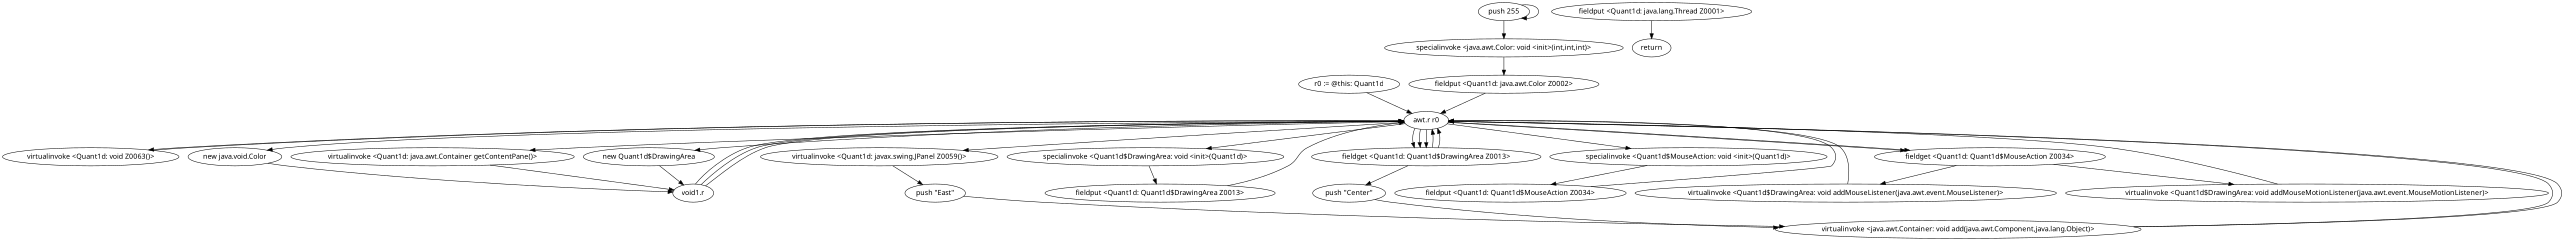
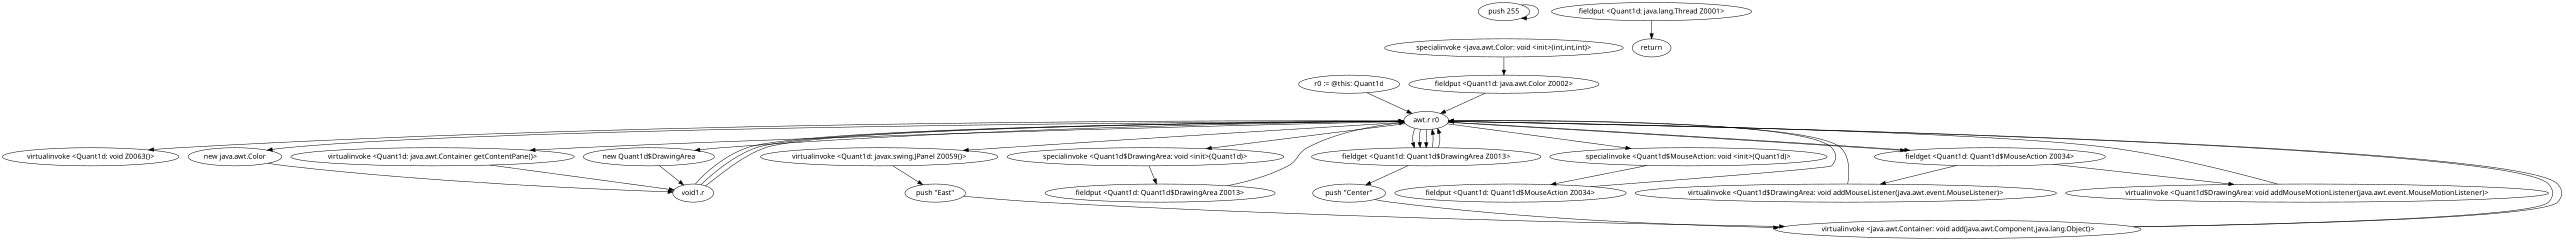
  digraph {
    fontname="Noto Sans"
    node [fontname="Noto Sans"]
    edge [fontname="Noto Sans"]
    n1 [label="awt.r r0"]
    "r0 := @this: Quant1d"
    "virtualinvoke <Quant1d: void Z0063()>"
-   "new java.awt.Color" [label="new java.void.Color"]
+   "new java.awt.Color"
    "virtualinvoke <Quant1d: java.awt.Container getContentPane()>"
    "virtualinvoke <Quant1d: javax.swing.JPanel Z0059()>"
    "new Quant1d$DrawingArea"
    "specialinvoke <Quant1d$DrawingArea: void <init>(Quant1d)>"
    "fieldget <Quant1d: Quant1d$DrawingArea Z0013>"
    "specialinvoke <Quant1d$MouseAction: void <init>(Quant1d)>"
    "fieldget <Quant1d: Quant1d$MouseAction Z0034>"
    n12 [label="void1.r"]
    "push \"East\""
    "fieldput <Quant1d: Quant1d$DrawingArea Z0013>"
    "push \"Center\""
    "fieldput <Quant1d: Quant1d$MouseAction Z0034>"
    "virtualinvoke <Quant1d$DrawingArea: void addMouseListener(java.awt.event.MouseListener)>"
    "virtualinvoke <Quant1d$DrawingArea: void addMouseMotionListener(java.awt.event.MouseMotionListener)>"
    "push 255"
    "specialinvoke <java.awt.Color: void <init>(int,int,int)>"
    "fieldput <Quant1d: java.awt.Color Z0002>"
    "virtualinvoke <java.awt.Container: void add(java.awt.Component,java.lang.Object)>"
    "fieldput <Quant1d: java.lang.Thread Z0001>"
    return
    n1 -> "virtualinvoke <Quant1d: void Z0063()>"
    n1 -> "new java.awt.Color"
    n1 -> "virtualinvoke <Quant1d: java.awt.Container getContentPane()>"
    n1 -> "virtualinvoke <Quant1d: javax.swing.JPanel Z0059()>"
    n1 -> "new Quant1d$DrawingArea"
    n1 -> "specialinvoke <Quant1d$DrawingArea: void <init>(Quant1d)>"
    n1 -> "fieldget <Quant1d: Quant1d$DrawingArea Z0013>"
    n1 -> "fieldget <Quant1d: Quant1d$DrawingArea Z0013>"
    n1 -> "fieldget <Quant1d: Quant1d$DrawingArea Z0013>"
    n1 -> "specialinvoke <Quant1d$MouseAction: void <init>(Quant1d)>"
    n1 -> "fieldget <Quant1d: Quant1d$MouseAction Z0034>"
    n1 -> "fieldget <Quant1d: Quant1d$MouseAction Z0034>"
    "r0 := @this: Quant1d" -> n1
-   "virtualinvoke <Quant1d: void Z0063()>" -> n1
    "new java.awt.Color" -> n12
    "virtualinvoke <Quant1d: java.awt.Container getContentPane()>" -> n12
    "virtualinvoke <Quant1d: javax.swing.JPanel Z0059()>" -> "push \"East\""
    "new Quant1d$DrawingArea" -> n12
    "specialinvoke <Quant1d$DrawingArea: void <init>(Quant1d)>" -> "fieldput <Quant1d: Quant1d$DrawingArea Z0013>"
    "fieldget <Quant1d: Quant1d$DrawingArea Z0013>" -> n1
    "fieldget <Quant1d: Quant1d$DrawingArea Z0013>" -> n1
    "fieldget <Quant1d: Quant1d$DrawingArea Z0013>" -> "push \"Center\""
    "specialinvoke <Quant1d$MouseAction: void <init>(Quant1d)>" -> "fieldput <Quant1d: Quant1d$MouseAction Z0034>"
    "fieldget <Quant1d: Quant1d$MouseAction Z0034>" -> "virtualinvoke <Quant1d$DrawingArea: void addMouseListener(java.awt.event.MouseListener)>"
    "fieldget <Quant1d: Quant1d$MouseAction Z0034>" -> "virtualinvoke <Quant1d$DrawingArea: void addMouseMotionListener(java.awt.event.MouseMotionListener)>"
    n12 -> n1
    n12 -> n1
    n12 -> n1
    "push \"East\"" -> "virtualinvoke <java.awt.Container: void add(java.awt.Component,java.lang.Object)>"
    "fieldput <Quant1d: Quant1d$DrawingArea Z0013>" -> n1
    "push \"Center\"" -> "virtualinvoke <java.awt.Container: void add(java.awt.Component,java.lang.Object)>"
    "fieldput <Quant1d: Quant1d$MouseAction Z0034>" -> n1
    "virtualinvoke <Quant1d$DrawingArea: void addMouseListener(java.awt.event.MouseListener)>" -> n1
    "virtualinvoke <Quant1d$DrawingArea: void addMouseMotionListener(java.awt.event.MouseMotionListener)>" -> n1
    "push 255" -> "push 255"
-   "push 255" -> "specialinvoke <java.awt.Color: void <init>(int,int,int)>"
    "specialinvoke <java.awt.Color: void <init>(int,int,int)>" -> "fieldput <Quant1d: java.awt.Color Z0002>"
    "fieldput <Quant1d: java.awt.Color Z0002>" -> n1
    "virtualinvoke <java.awt.Container: void add(java.awt.Component,java.lang.Object)>" -> n1
    "virtualinvoke <java.awt.Container: void add(java.awt.Component,java.lang.Object)>" -> n1
    "fieldput <Quant1d: java.lang.Thread Z0001>" -> return
  }
